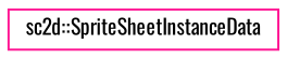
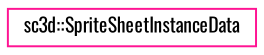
  digraph {
    rankdir=TB
    fontname=Oswald
-   n1 [color=deeppink fillcolor=white fontname=Oswald fontsize=10 height=0.2 label="sc2d::SpriteSheetInstanceData" shape=record style=filled width=0.4]
+   n1 [color=deeppink fillcolor=white fontname=Oswald fontsize=10 height=0.2 label="sc3d::SpriteSheetInstanceData" shape=record style=filled width=0.4]
  }
